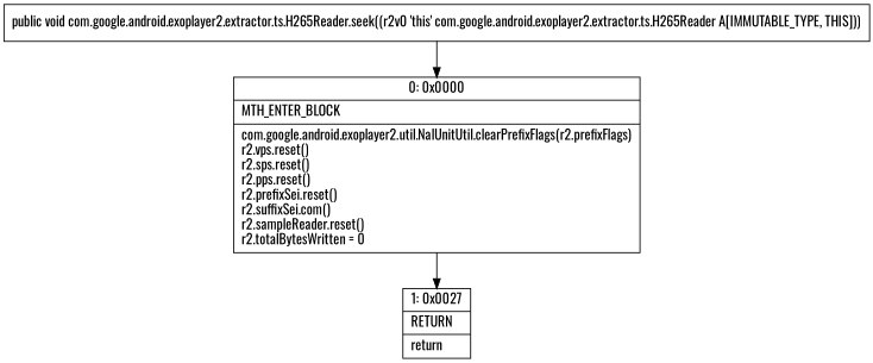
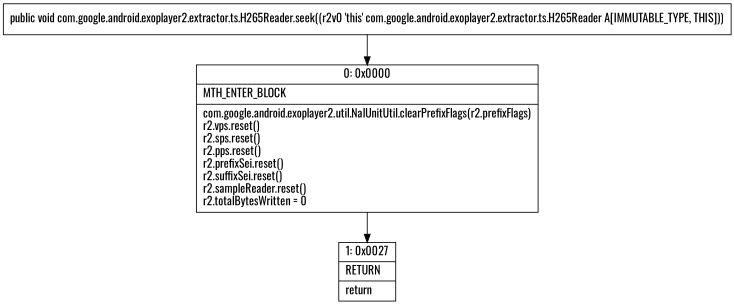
  digraph {
    fontname=Oswald
    node [shape=record fontname=Oswald]
    edge [fontname=Oswald]
-   n1 [label="{0\:\ 0x0000|MTH_ENTER_BLOCK\l|com.google.android.exoplayer2.util.NalUnitUtil.clearPrefixFlags(r2.prefixFlags)\lr2.vps.reset()\lr2.sps.reset()\lr2.pps.reset()\lr2.prefixSei.reset()\lr2.suffixSei.com()\lr2.sampleReader.reset()\lr2.totalBytesWritten = 0\l}"]
+   n1 [label="{0\:\ 0x0000|MTH_ENTER_BLOCK\l|com.google.android.exoplayer2.util.NalUnitUtil.clearPrefixFlags(r2.prefixFlags)\lr2.vps.reset()\lr2.sps.reset()\lr2.pps.reset()\lr2.prefixSei.reset()\lr2.suffixSei.reset()\lr2.sampleReader.reset()\lr2.totalBytesWritten = 0\l}"]
    n2 [label="{1\:\ 0x0027|RETURN\l|return\l}"]
    n3 [label="{public void com.google.android.exoplayer2.extractor.ts.H265Reader.seek((r2v0 'this' com.google.android.exoplayer2.extractor.ts.H265Reader A[IMMUTABLE_TYPE, THIS])) }"]
    n1 -> n2
    n3 -> n1
  }
